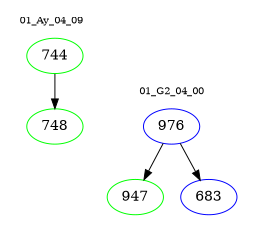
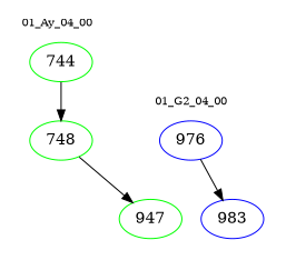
  digraph {
    node [color=green]
    edge [color=black]
    n1 [label=744]
    n2 [label=748]
    n3 [color=blue label=976]
    n4 [label=947]
-   n5 [color=blue label=683]
+   n5 [color=blue label=983]
    subgraph cluster_1 {
      color=white
      fontsize=10
-     label="01_Ay_04_09"
+     label="01_Ay_04_00"
      n1
      n2
    }
    subgraph cluster_2 {
      color=white
      fontsize=10
      label="01_G2_04_00"
      n3
      n4
      n5
    }
    n1 -> n2
-   n3 -> n4
+   n2 -> n4
    n3 -> n5
  }
